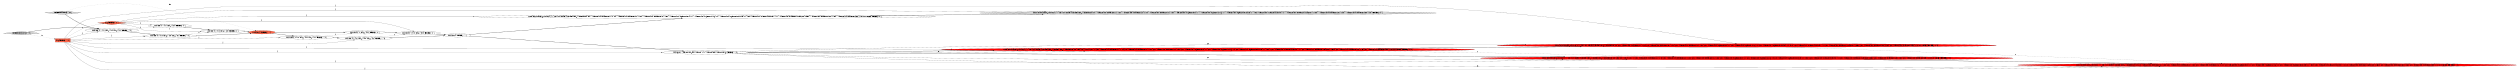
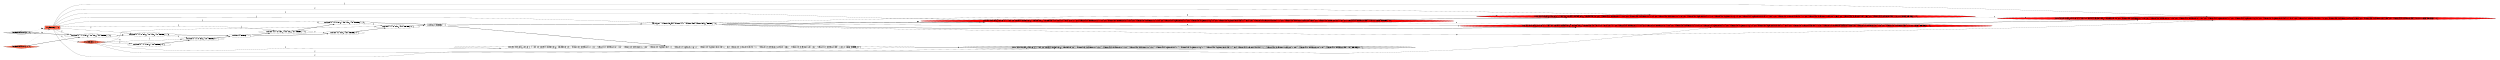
  digraph {
    fontname="Patrick Hand"
    rankdir=LR
    node [fillcolor=white fontname="Patrick Hand" shape=ellipse style=filled]
    edge [fontname="Patrick Hand" style=bold]
    n1 [label="assertU(adoc(\"id\",\"4\",f,\"40\",\"active_s\",\"false\"))@@@7@@@['0', '0', '1']"]
    n2 [label="assertU(commit())@@@8@@@['1', '1', '1']"]
    n3 [label="assertQ(\"test value for active_s=true\",req(\"q\",\"*:*\",\"stats\",\"true\",\"stats.field\",f,\"stats.facet\",\"active_s\",\"stats.calcdistinct\",\"true\"),\"//lst(@name='true'(/double(@name='min'((.='10.0'(\",\"//lst(@name='true'(/double(@name='max'((.='20.0'(\",\"//lst(@name='true'(/double(@name='sum'((.='30.0'(\",\"//lst(@name='true'(/long(@name='count'((.='2'(\",\"//lst(@name='true'(/long(@name='missing'((.='0'(\",\"//lst(@name='true'(/long(@name='countDistinct'((.='2'(\",\"count(//lst(@name='true'(/arr(@name='distinctValues'(/*)='2'\",\"//lst(@name='true'(/double(@name='sumOfSquares'((.='500.0'(\",\"//lst(@name='true'(/double(@name='mean'((.='15.0'(\",\"//lst(@name='true'(/double(@name='stddev'((.='7.0710678118654755'(\")@@@9@@@['0', '0', '1']"]
    n4 [label="final String pre = \"//lst(@name='stats_fields'(/lst(@name='\" + f + \"'(/lst(@name='facets'(/lst(@name='active_s'(\"@@@9@@@['1', '1', '0']"]
    n5 [fillcolor=lightgray label="assertQ(\"test value for active_s=false\",req(\"q\",\"*:*\",\"stats\",\"true\",\"stats.field\",f,\"stats.facet\",\"active_s\",\"stats.calcdistinct\",\"true\"),\"//lst(@name='false'(/double(@name='min'((.='40.0'(\",\"//lst(@name='false'(/double(@name='max'((.='40.0'(\",\"//lst(@name='false'(/double(@name='sum'((.='40.0'(\",\"//lst(@name='false'(/long(@name='count'((.='1'(\",\"//lst(@name='false'(/long(@name='missing'((.='1'(\",\"//lst(@name='false'(/long(@name='countDistinct'((.='1'(\",\"count(//lst(@name='false'(/arr(@name='distinctValues'(/*)='1'\",\"//lst(@name='false'(/double(@name='sumOfSquares'((.='1600.0'(\",\"//lst(@name='false'(/double(@name='mean'((.='40.0'(\",\"//lst(@name='false'(/double(@name='stddev'((.='0.0'(\")@@@10@@@['0', '0', '1']"]
    n6 [fillcolor=tomato label="String f@@@2@@@['0', '0', '1']" shape=diamond]
    n7 [label="assertU(adoc(\"id\",\"2\",f,\"20\",\"active_s\",\"true\"))@@@4@@@['0', '0', '1']"]
    n8 [label="assertU(adoc(\"id\",\"1\",f,\"10\",\"active_s\",\"true\"))@@@3@@@['0', '0', '1']"]
-   n9 [fillcolor=tomato label="assertU(commit())@@@5@@@['1', '1', '1']"]
+   n9 [label="assertU(commit())@@@5@@@['1', '1', '1']"]
    n10 [label="assertU(adoc(\"id\",\"2\",f,\"20\",\"active_s\",\"true\",\"other_s\",\"bar\"))@@@4@@@['1', '1', '0']"]
    n11 [label="assertU(adoc(\"id\",\"3\",f,\"30\",\"active_s\",\"false\",\"other_s\",\"foo\"))@@@6@@@['1', '1', '0']"]
    n12 [label="assertU(adoc(\"id\",\"3\",\"active_s\",\"false\"))@@@6@@@['0', '0', '1']"]
    n13 [fillcolor=red label="assertQ(\"test value for active_s=false\",req(\"q\",\"*:*\",\"stats\",\"true\",\"stats.field\",f,\"stats.facet\",\"active_s\",\"stats.calcdistinct\",\"true\"),pre + \"/lst(@name='false'(/double(@name='min'((.='30.0'(\",pre + \"/lst(@name='false'(/double(@name='max'((.='40.0'(\",pre + \"/lst(@name='false'(/double(@name='sum'((.='70.0'(\",pre + \"/lst(@name='false'(/long(@name='count'((.='2'(\",pre + \"/lst(@name='false'(/long(@name='missing'((.='0'(\",pre + \"/lst(@name='true'(/long(@name='countDistinct'((.='2'(\",\"count(\" + pre + \"/lst(@name='true'(/arr(@name='distinctValues'(/*)='2'\",pre + \"/lst(@name='false'(/double(@name='sumOfSquares'((.='2500.0'(\",pre + \"/lst(@name='false'(/double(@name='mean'((.='35.0'(\",pre + \"/lst(@name='false'(/double(@name='stddev'((.='7.0710678118654755'(\")@@@11@@@['1', '0', '0']"]
    n14 [fillcolor=red label="assertQ(\"test value for active_s=true\",req(\"q\",\"*:*\",\"stats\",\"true\",\"stats.field\",f,\"stats.facet\",\"active_s\",\"stats.facet\",\"other_s\",\"stats.calcdistinct\",\"true\",\"indent\",\"true\"),\"*(count(\" + pre + \")=1(\",pre + \"/lst(@name='true'(/double(@name='min'((.='10.0'(\",pre + \"/lst(@name='true'(/double(@name='max'((.='20.0'(\",pre + \"/lst(@name='true'(/double(@name='sum'((.='30.0'(\",pre + \"/lst(@name='true'(/long(@name='count'((.='2'(\",pre + \"/lst(@name='true'(/long(@name='missing'((.='0'(\",pre + \"/lst(@name='true'(/long(@name='countDistinct'((.='2'(\",\"count(\" + pre + \"/lst(@name='true'(/arr(@name='distinctValues'(/*)=2\",pre + \"/lst(@name='true'(/double(@name='sumOfSquares'((.='500.0'(\",pre + \"/lst(@name='true'(/double(@name='mean'((.='15.0'(\",pre + \"/lst(@name='true'(/double(@name='stddev'((.='7.0710678118654755'(\")@@@10@@@['0', '1', '0']"]
    n15 [fillcolor=red label="assertQ(\"test value for active_s=true\",req(\"q\",\"*:*\",\"stats\",\"true\",\"stats.field\",f,\"stats.facet\",\"active_s\",\"stats.facet\",\"other_s\",\"stats.calcdistinct\",\"true\",\"indent\",\"true\"),\"*(count(\" + pre + \")=1(\",pre + \"/lst(@name='true'(/double(@name='min'((.='10.0'(\",pre + \"/lst(@name='true'(/double(@name='max'((.='20.0'(\",pre + \"/lst(@name='true'(/double(@name='sum'((.='30.0'(\",pre + \"/lst(@name='true'(/long(@name='count'((.='2'(\",pre + \"/lst(@name='true'(/long(@name='missing'((.='0'(\",pre + \"/lst(@name='true'(/long(@name='countDistinct'((.='2'(\",\"count(\" + pre + \"/lst(@name='true'(/arr(@name='distinctValues'(/*)='2'\",pre + \"/lst(@name='true'(/double(@name='sumOfSquares'((.='500.0'(\",pre + \"/lst(@name='true'(/double(@name='mean'((.='15.0'(\",pre + \"/lst(@name='true'(/double(@name='stddev'((.='7.0710678118654755'(\")@@@10@@@['1', '0', '0']"]
    n16 [fillcolor=red label="assertQ(\"test value for active_s=false\",req(\"q\",\"*:*\",\"stats\",\"true\",\"stats.field\",f,\"stats.facet\",\"active_s\",\"stats.calcdistinct\",\"true\"),pre + \"/lst(@name='false'(/double(@name='min'((.='30.0'(\",pre + \"/lst(@name='false'(/double(@name='max'((.='40.0'(\",pre + \"/lst(@name='false'(/double(@name='sum'((.='70.0'(\",pre + \"/lst(@name='false'(/long(@name='count'((.='2'(\",pre + \"/lst(@name='false'(/long(@name='missing'((.='0'(\",pre + \"/lst(@name='true'(/long(@name='countDistinct'((.='2'(\",\"count(\" + pre + \"/lst(@name='true'(/arr(@name='distinctValues'(/*)=2\",pre + \"/lst(@name='false'(/double(@name='sumOfSquares'((.='2500.0'(\",pre + \"/lst(@name='false'(/double(@name='mean'((.='35.0'(\",pre + \"/lst(@name='false'(/double(@name='stddev'((.='7.0710678118654755'(\")@@@11@@@['0', '1', '0']"]
-   n17 [fillcolor=lightgray label="doTestFacetStatisticsResult['1', '0', '0']" shape=diamond]
+   n17 [fillcolor=tomato label="doTestFacetStatisticsResult['1', '0', '0']" shape=diamond]
    n18 [label="assertU(adoc(\"id\",\"1\",f,\"10\",\"active_s\",\"true\",\"other_s\",\"foo\"))@@@3@@@['1', '1', '0']"]
    n19 [fillcolor=tomato label="String f@@@2@@@['1', '1', '0']" shape=box]
    n20 [label="assertU(adoc(\"id\",\"4\",f,\"40\",\"active_s\",\"false\",\"other_s\",\"foo\"))@@@7@@@['1', '1', '0']"]
    n21 [fillcolor=lightgray label="doTestFacetStatisticsResult['0', '1', '0']" shape=diamond]
    n1 -> n2
    n2 -> n3
    n2 -> n4
    n3 -> n5
    n4 -> n13 [label=pre style=solid]
    n4 -> n14
    n4 -> n14 [label=pre style=solid]
    n4 -> n15 [label=pre style=solid]
    n4 -> n15
    n4 -> n16 [label=pre style=solid]
    n6 -> n1 [label=f style=solid]
    n6 -> n3 [label=f style=solid]
    n6 -> n5 [label=f style=solid]
    n6 -> n7 [label=f style=solid]
    n6 -> n8 [label=f style=solid]
    n7 -> n9
    n8 -> n7
    n9 -> n11
    n9 -> n12
    n10 -> n7 [label=0 style=dashed]
    n10 -> n9
    n11 -> n12 [label=0 style=dashed]
    n11 -> n20
    n12 -> n1
    n13 -> n16 [label=0 style=dashed]
    n14 -> n16
    n15 -> n13
    n15 -> n14 [label=0 style=dashed]
    n17 -> n18
-   n17 -> n9 [label=true style=dotted]
+   n17 -> n19 [label=true style=dotted]
    n18 -> n8 [label=0 style=dashed]
    n18 -> n10
    n19 -> n4 [label=f style=solid]
    n19 -> n6 [label=0 style=dashed]
    n19 -> n10 [label=f style=solid]
    n19 -> n11 [label=f style=solid]
    n19 -> n13 [label=f style=solid]
    n19 -> n14 [label=f style=solid]
    n19 -> n15 [label=f style=solid]
    n19 -> n16 [label=f style=solid]
    n19 -> n18 [label=f style=solid]
    n19 -> n20 [label=f style=solid]
    n20 -> n1 [label=0 style=dashed]
    n20 -> n2
    n21 -> n18
    n21 -> n19 [label=true style=dotted]
  }
